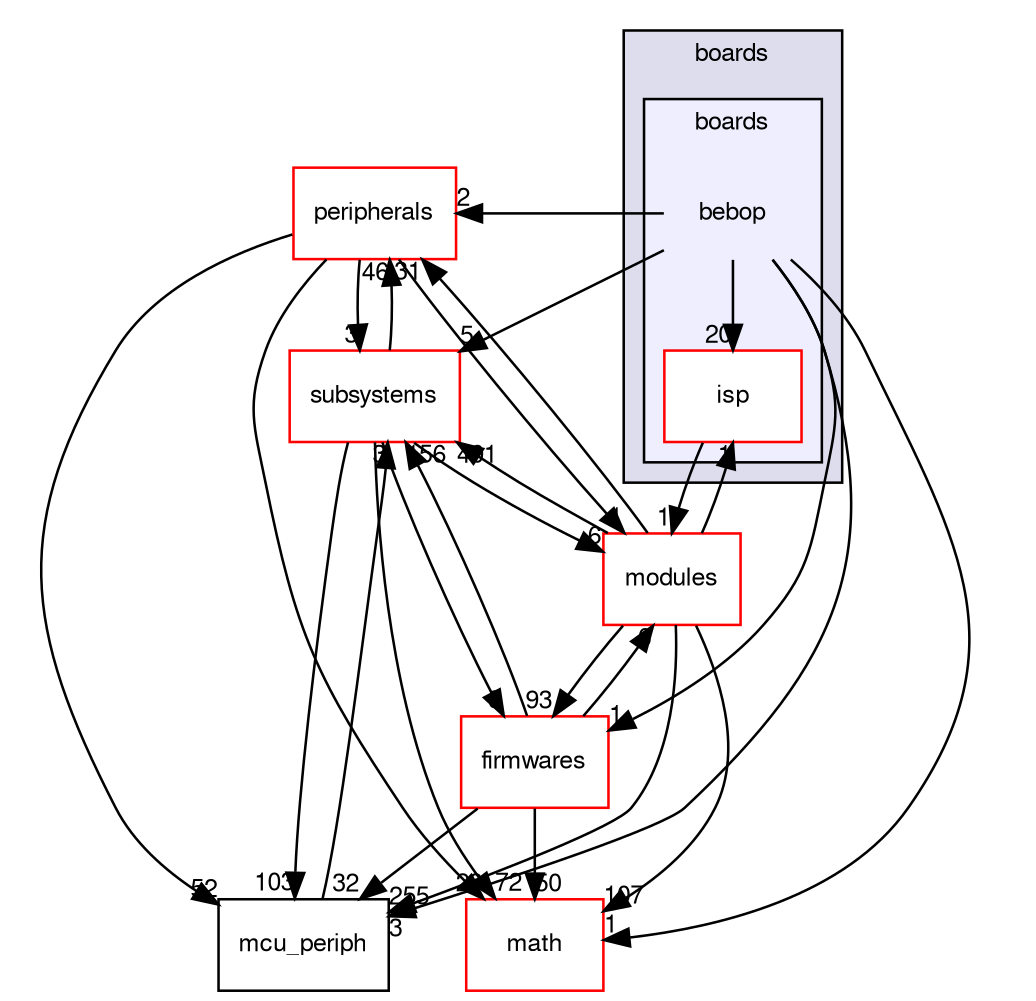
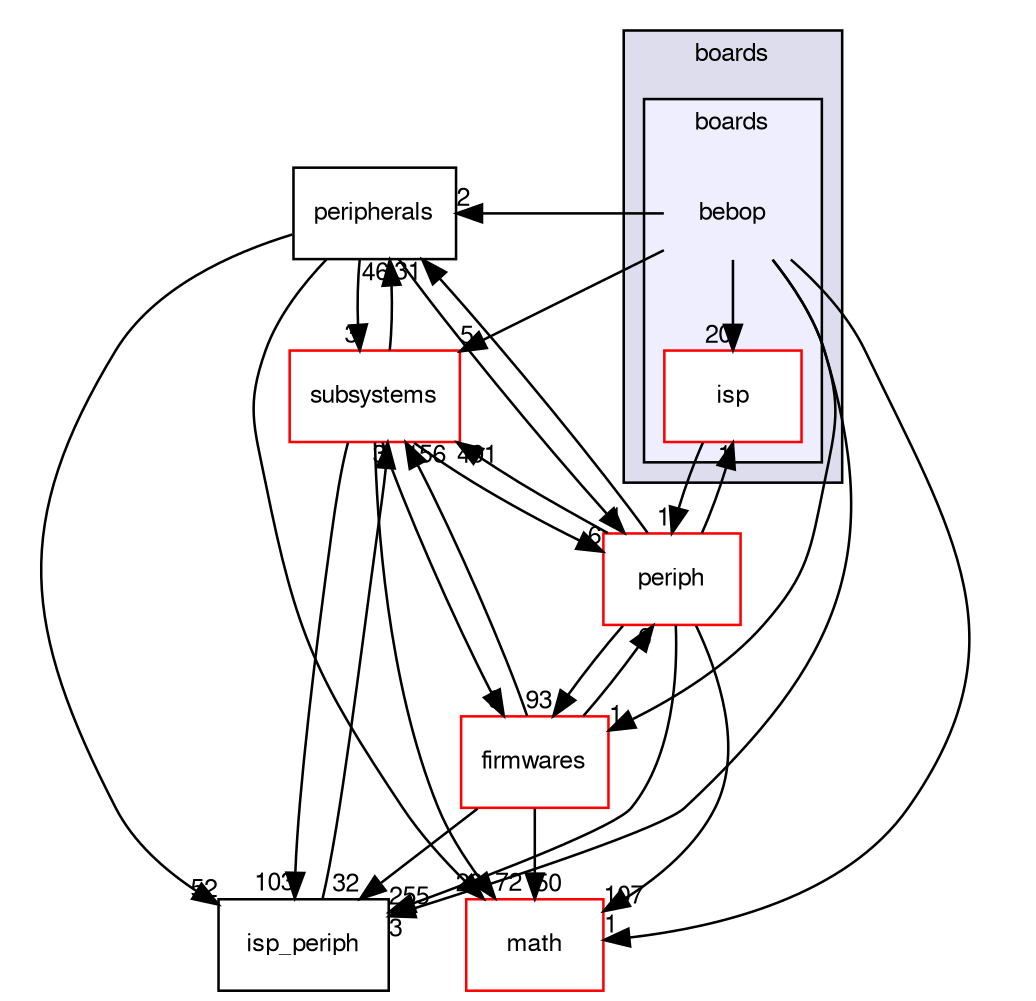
  digraph {
    compound=true
    node [fontname=FreeSans fontsize=10 shape=box color=red fillcolor=white style=filled]
    edge [headlabel=1 labeldistance=1.5 labelfontname=FreeSans labelfontsize=10]
    n1 [label=bebop shape=plaintext color="" fillcolor="" style=""]
    n2 [label=isp]
-   n3 [label=peripherals fillcolor="" style=""]
+   n3 [label=peripherals color="" fillcolor="" style=""]
    n4 [label=subsystems]
-   n5 [label=mcu_periph color="" fillcolor="" style=""]
+   n5 [label=isp_periph color="" fillcolor="" style=""]
    n6 [label=firmwares]
    n7 [label=math]
-   n8 [label=modules]
+   n8 [label=periph]
    subgraph cluster_1 {
      bgcolor="#ddddee"
      fontname=FreeSans
      fontsize=10
      label=boards
      pencolor=black
      subgraph cluster_2 {
        bgcolor="#eeeeff"
        fontname=FreeSans
        fontsize=10
        pencolor=black
        n1
        n2
      }
    }
    n1 -> n2 [headlabel=20]
    n1 -> n3 [headlabel=2]
    n1 -> n4 [headlabel=5]
    n1 -> n5 [headlabel=3]
    n1 -> n6
    n1 -> n7
    n2 -> n8
    n3 -> n4 [headlabel=3]
    n3 -> n5 [headlabel=52]
    n3 -> n7 [headlabel=28]
    n3 -> n8
    n4 -> n3 [headlabel=46]
    n4 -> n5 [headlabel=103]
    n4 -> n6 [headlabel=3]
    n4 -> n7 [headlabel=72]
    n4 -> n8 [headlabel=6]
    n5 -> n4 [headlabel=3]
    n6 -> n4 [headlabel=156]
    n6 -> n5 [headlabel=32]
    n6 -> n7 [headlabel=50]
    n6 -> n8 [headlabel=6]
    n8 -> n2
    n8 -> n3 [headlabel=31]
    n8 -> n4 [headlabel=401]
    n8 -> n5 [headlabel=255]
    n8 -> n6 [headlabel=93]
    n8 -> n7 [headlabel=107]
  }
